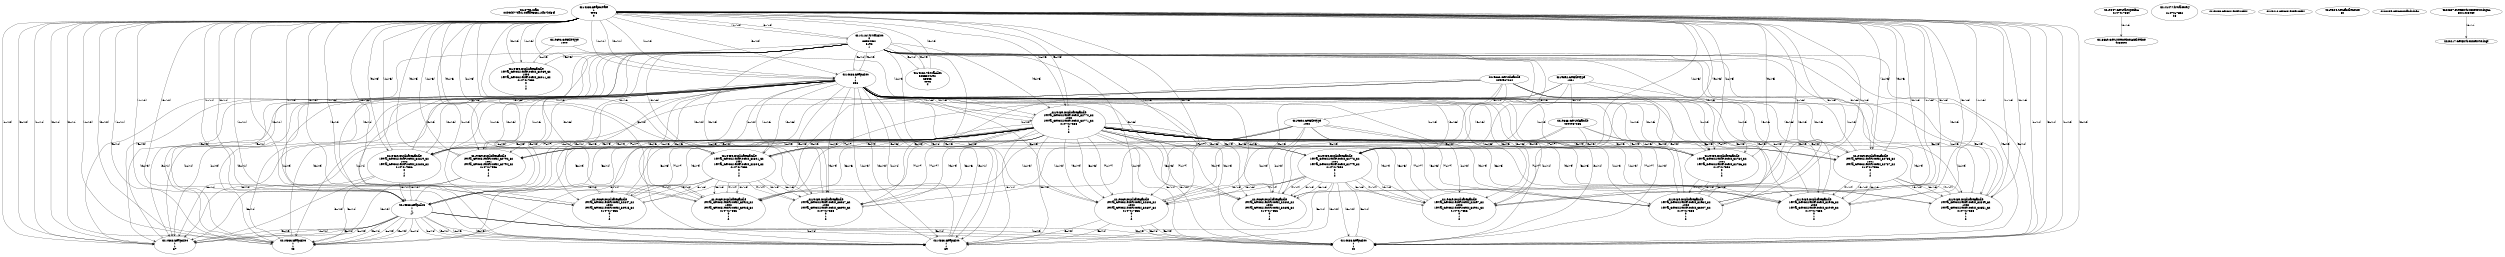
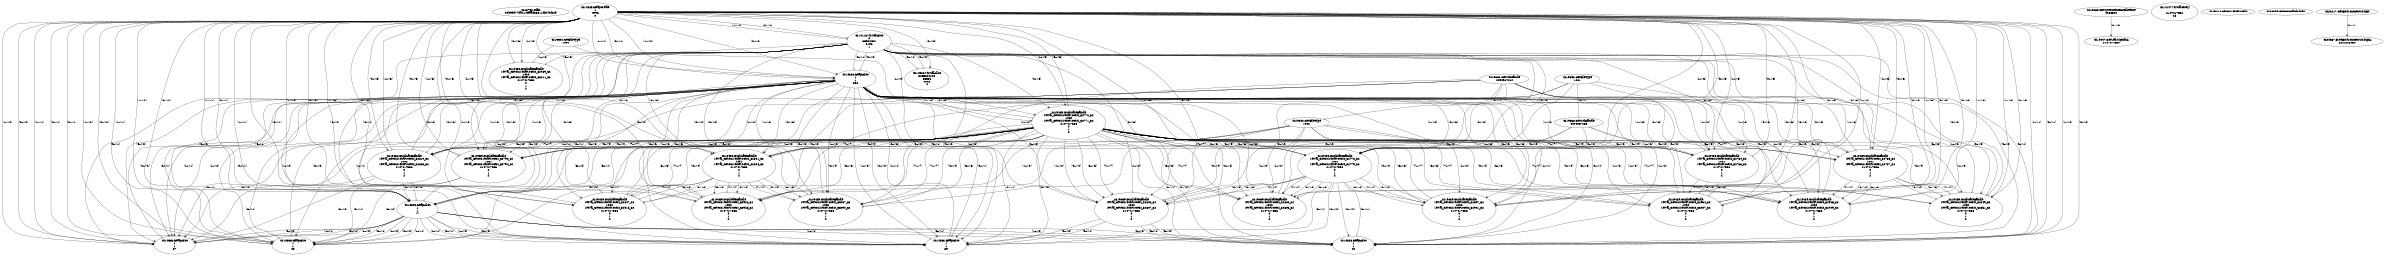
  digraph {
    edge [arrowhead=vee]
    n1 [label="4213792.main\n00b9dd77da4140faa933311df27bd34f"]
    n2 [label="4214265.HeapCreate\n1\n4096\n0"]
    n3 [label="4214116.VirtualAlloc\n0\n33554432\n8192\n1"]
    n4 [label="4214222.VirtualAlloc\n3255304192\n65536\n4096\n4"]
    n5 [label="4219439.DuplicateHandle\nretval_GetCurrentProcess_32989_32\n1000\nretval_GetCurrentProcess_33011_32\n2147417556\n0\n1\n2"]
    n6 [label="4214333.HeapAlloc\n1\n1\n256"]
    n7 [label="4219439.DuplicateHandle\nretval_GetCurrentProcess_32770_32\n1000\nretval_GetCurrentProcess_32771_32\n2147417556\n0\n1\n2"]
    n8 [label="4219439.DuplicateHandle\nretval_GetCurrentProcess_32819_32\n1002\nretval_GetCurrentProcess_32848_32\n2147417556\n0\n1\n2"]
    n9 [label="4214333.HeapAlloc\n1\n1\n17"]
    n10 [label="4214333.HeapAlloc\n1\n1\n37"]
    n11 [label="4219439.DuplicateHandle\nretval_GetCurrentProcess_32792_32\n1001\nretval_GetCurrentProcess_32794_32\n2147417556\n0\n1\n2"]
    n12 [label="4214333.HeapAlloc\n1\n1\n43"]
    n13 [label="4219439.DuplicateHandle\nretval_GetCurrentProcess_32778_32\n1001\nretval_GetCurrentProcess_32779_32\n2147417556\n0\n1\n2"]
    n14 [label="4219439.DuplicateHandle\nretval_GetCurrentProcess_32806_32\n1002\nretval_GetCurrentProcess_32807_32\n2147417556\n0\n1\n2"]
    n15 [label="4214333.HeapAlloc\n1\n1\n40"]
    n16 [label="4214333.HeapAlloc\n1\n1\n39"]
    n17 [label="4219439.DuplicateHandle\nretval_GetCurrentProcess_32802_32\n1002\nretval_GetCurrentProcess_32805_32\n2147417556\n0\n1\n2"]
    n18 [label="4219439.DuplicateHandle\nretval_GetCurrentProcess_32785_32\n1001\nretval_GetCurrentProcess_32787_32\n2147417556\n0\n1\n2"]
    n19 [label="4219439.DuplicateHandle\nretval_GetCurrentProcess_32849_32\n1002\nretval_GetCurrentProcess_32851_32\n2147417556\n0\n1\n2"]
    n20 [label="4219439.DuplicateHandle\nretval_GetCurrentProcess_32897_32\n1002\nretval_GetCurrentProcess_32901_32\n2147417556\n0\n1\n2"]
    n21 [label="4219439.DuplicateHandle\nretval_GetCurrentProcess_32801_32\n1001\nretval_GetCurrentProcess_32804_32\n2147417556\n0\n1\n2"]
    n22 [label="4219439.DuplicateHandle\nretval_GetCurrentProcess_32847_32\n1002\nretval_GetCurrentProcess_32915_32\n2147417556\n0\n1\n2"]
    n23 [label="4219439.DuplicateHandle\nretval_GetCurrentProcess_32946_32\n1002\nretval_GetCurrentProcess_32949_32\n2147417556\n0\n1\n2"]
    n24 [label="4219439.DuplicateHandle\nretval_GetCurrentProcess_32922_32\n1002\nretval_GetCurrentProcess_32925_32\n2147417556\n0\n1\n2"]
    n25 [label="4219439.DuplicateHandle\nretval_GetCurrentProcess_32784_32\n1001\nretval_GetCurrentProcess_32786_32\n2147417556\n0\n1\n2"]
    n26 [label="4219439.DuplicateHandle\nretval_GetCurrentProcess_32934_32\n1002\nretval_GetCurrentProcess_33007_32\n2147417556\n0\n1\n2"]
    n27 [label="4219439.DuplicateHandle\nretval_GetCurrentProcess_33087_32\n1002\nretval_GetCurrentProcess_33090_32\n2147417556\n0\n1\n2"]
    n28 [label="4218869.GetSystemTimeAsFileTime\n4288692"]
    n29 [label="4219047.GetStartupInfoA\n2147417564"]
    n30 [label="4214147.VirtualQuery\n\n2147417352\n28"]
    n31 [label="4219392.GetFileType\n1000"]
-   n32 [label="4219405.GetCurrentProcess\n"]
    n33 [label="4219414.GetCurrentProcess\n"]
    n34 [label="4219368.GetStdHandle\n4294967285"]
    n35 [label="4219392.GetFileType\n1001"]
    n36 [label="4219368.GetStdHandle\n4294967284"]
    n37 [label="4219392.GetFileType\n1002"]
-   n38 [label="4219524.SetHandleCount\n32"]
    n39 [label="4220059.GetCommandLineA\n"]
    n40 [label="4220217.GetEnvironmentStrings\n"]
    n41 [label="4220387.FreeEnvironmentStringsA\n3221225480"]
    n2 -> n3 [arrowhead=odot label="(1-->4)"]
    n2 -> n3 [arrowhead=odot label="(0-->4)"]
-   n4 -> n2 [label="(2-->3)"]
+   n2 -> n4 [label="(2-->3)"]
    n2 -> n5 [label="(1-->6)"]
    n2 -> n5 [arrowhead=odot label="(0-->6)"]
    n2 -> n6 [label="(1-->1)"]
    n2 -> n6 [arrowhead=odot label="(0-->1)"]
    n2 -> n6 [label="(1-->2)"]
    n2 -> n6 [label="(0-->2)"]
    n2 -> n7 [label="(1-->6)"]
    n2 -> n7 [arrowhead=odot label="(0-->6)"]
    n2 -> n8 [arrowhead=odot label="(1-->6)"]
    n2 -> n8 [label="(0-->6)"]
    n2 -> n9 [arrowhead=odot label="(1-->1)"]
    n2 -> n9 [label="(0-->1)"]
    n2 -> n9 [arrowhead=odot label="(1-->2)"]
    n2 -> n9 [arrowhead=odot label="(0-->2)"]
    n2 -> n10 [arrowhead=odot label="(1-->1)"]
    n2 -> n10 [arrowhead=odot label="(0-->1)"]
    n2 -> n10 [label="(1-->2)"]
    n2 -> n10 [label="(0-->2)"]
    n2 -> n11 [arrowhead=odot label="(1-->6)"]
    n2 -> n11 [arrowhead=odot label="(0-->6)"]
    n2 -> n12 [arrowhead=odot label="(1-->1)"]
    n2 -> n12 [arrowhead=odot label="(0-->1)"]
    n2 -> n12 [label="(1-->2)"]
    n2 -> n12 [label="(0-->2)"]
    n2 -> n13 [label="(1-->6)"]
    n2 -> n13 [label="(0-->6)"]
    n2 -> n14 [label="(1-->6)"]
    n2 -> n14 [label="(0-->6)"]
    n2 -> n15 [arrowhead=odot label="(1-->1)"]
    n2 -> n15 [arrowhead=odot label="(0-->1)"]
    n2 -> n15 [label="(1-->2)"]
    n2 -> n15 [label="(0-->2)"]
    n2 -> n16 [label="(1-->1)"]
    n2 -> n16 [label="(0-->1)"]
    n2 -> n16 [label="(1-->2)"]
    n2 -> n16 [arrowhead=odot label="(0-->2)"]
    n2 -> n17 [arrowhead=odot label="(1-->6)"]
    n2 -> n17 [label="(0-->6)"]
    n2 -> n18 [label="(1-->6)"]
    n2 -> n18 [arrowhead=odot label="(0-->6)"]
    n2 -> n19 [arrowhead=odot label="(1-->6)"]
    n2 -> n19 [label="(0-->6)"]
    n2 -> n20 [arrowhead=odot label="(1-->6)"]
    n2 -> n20 [arrowhead=odot label="(0-->6)"]
    n2 -> n21 [label="(1-->6)"]
    n2 -> n21 [arrowhead=odot label="(0-->6)"]
    n2 -> n22 [label="(1-->6)"]
    n2 -> n22 [label="(0-->6)"]
    n2 -> n23 [label="(1-->6)"]
    n2 -> n23 [arrowhead=odot label="(0-->6)"]
    n2 -> n24 [label="(1-->6)"]
    n2 -> n24 [arrowhead=odot label="(0-->6)"]
    n2 -> n25 [label="(1-->6)"]
    n2 -> n25 [arrowhead=odot label="(0-->6)"]
    n2 -> n26 [arrowhead=odot label="(1-->6)"]
    n2 -> n26 [arrowhead=odot label="(0-->6)"]
    n2 -> n27 [arrowhead=odot label="(1-->6)"]
    n2 -> n27 [label="(0-->6)"]
    n3 -> n4 [arrowhead=odot label="(0-->1)"]
    n3 -> n4 [arrowhead=odot label="(0-->0)"]
    n3 -> n5 [arrowhead=odot label="(4-->6)"]
    n3 -> n6 [arrowhead=odot label="(4-->1)"]
    n3 -> n6 [arrowhead=odot label="(4-->2)"]
    n3 -> n7 [label="(4-->6)"]
    n3 -> n8 [arrowhead=odot label="(4-->6)"]
    n3 -> n9 [arrowhead=odot label="(4-->1)"]
    n3 -> n9 [arrowhead=odot label="(4-->2)"]
    n3 -> n10 [arrowhead=odot label="(4-->1)"]
    n3 -> n10 [label="(4-->2)"]
    n3 -> n11 [label="(4-->6)"]
    n3 -> n12 [label="(4-->1)"]
    n3 -> n12 [arrowhead=odot label="(4-->2)"]
    n3 -> n13 [arrowhead=odot label="(4-->6)"]
    n3 -> n14 [arrowhead=odot label="(4-->6)"]
    n3 -> n15 [label="(4-->1)"]
    n3 -> n15 [label="(4-->2)"]
    n3 -> n16 [label="(4-->1)"]
    n3 -> n16 [label="(4-->2)"]
    n3 -> n17 [arrowhead=odot label="(4-->6)"]
    n3 -> n18 [label="(4-->6)"]
    n3 -> n19 [arrowhead=odot label="(4-->6)"]
    n3 -> n20 [label="(4-->6)"]
    n3 -> n21 [label="(4-->6)"]
    n3 -> n22 [arrowhead=odot label="(4-->6)"]
    n3 -> n23 [arrowhead=odot label="(4-->6)"]
    n3 -> n24 [arrowhead=odot label="(4-->6)"]
    n3 -> n25 [label="(4-->6)"]
    n3 -> n26 [arrowhead=odot label="(4-->6)"]
    n3 -> n27 [arrowhead=odot label="(4-->6)"]
    n6 -> n7 [arrowhead=odot label="(1-->6)"]
    n6 -> n7 [label="(2-->6)"]
    n6 -> n8 [arrowhead=odot label="(1-->6)"]
    n6 -> n8 [arrowhead=odot label="(2-->6)"]
    n6 -> n9 [arrowhead=odot label="(1-->1)"]
    n6 -> n9 [label="(2-->1)"]
    n6 -> n9 [arrowhead=odot label="(1-->2)"]
    n6 -> n9 [arrowhead=odot label="(2-->2)"]
    n6 -> n10 [label="(1-->1)"]
    n6 -> n10 [label="(2-->1)"]
    n6 -> n10 [label="(1-->2)"]
    n6 -> n10 [arrowhead=odot label="(2-->2)"]
    n6 -> n11 [arrowhead=odot label="(1-->6)"]
    n6 -> n11 [label="(2-->6)"]
    n6 -> n12 [label="(1-->1)"]
    n6 -> n12 [arrowhead=odot label="(2-->1)"]
    n6 -> n12 [arrowhead=odot label="(1-->2)"]
    n6 -> n12 [arrowhead=odot label="(2-->2)"]
    n6 -> n13 [arrowhead=odot label="(1-->6)"]
    n6 -> n13 [arrowhead=odot label="(2-->6)"]
    n6 -> n14 [arrowhead=odot label="(1-->6)"]
    n6 -> n14 [label="(2-->6)"]
    n6 -> n15 [arrowhead=odot label="(1-->1)"]
    n6 -> n15 [arrowhead=odot label="(2-->1)"]
    n6 -> n15 [label="(1-->2)"]
    n6 -> n15 [label="(2-->2)"]
    n6 -> n16 [arrowhead=odot label="(1-->1)"]
    n6 -> n16 [arrowhead=odot label="(2-->1)"]
    n6 -> n16 [arrowhead=odot label="(1-->2)"]
    n6 -> n16 [label="(2-->2)"]
    n6 -> n17 [arrowhead=odot label="(1-->6)"]
    n6 -> n17 [label="(2-->6)"]
    n6 -> n18 [label="(1-->6)"]
    n6 -> n18 [arrowhead=odot label="(2-->6)"]
    n6 -> n19 [label="(1-->6)"]
    n6 -> n19 [arrowhead=odot label="(2-->6)"]
    n6 -> n20 [label="(1-->6)"]
    n6 -> n20 [label="(2-->6)"]
    n6 -> n21 [arrowhead=odot label="(1-->6)"]
    n6 -> n21 [label="(2-->6)"]
    n6 -> n22 [arrowhead=odot label="(1-->6)"]
    n6 -> n22 [label="(2-->6)"]
    n6 -> n23 [arrowhead=odot label="(1-->6)"]
    n6 -> n23 [label="(2-->6)"]
    n6 -> n24 [arrowhead=odot label="(1-->6)"]
    n6 -> n24 [label="(2-->6)"]
    n6 -> n25 [arrowhead=odot label="(1-->6)"]
    n6 -> n25 [label="(2-->6)"]
    n6 -> n26 [arrowhead=odot label="(1-->6)"]
    n6 -> n26 [arrowhead=odot label="(2-->6)"]
    n6 -> n27 [label="(1-->6)"]
    n6 -> n27 [label="(2-->6)"]
    n7 -> n8 [label="(4-->4)"]
    n7 -> n8 [label="(6-->6)"]
    n7 -> n8 [label="(7-->7)"]
    n7 -> n9 [arrowhead=odot label="(6-->1)"]
    n7 -> n9 [label="(6-->2)"]
    n7 -> n10 [label="(6-->1)"]
    n7 -> n10 [label="(6-->2)"]
    n7 -> n11 [arrowhead=odot label="(4-->4)"]
    n7 -> n11 [label="(6-->6)"]
    n7 -> n11 [label="(7-->7)"]
    n7 -> n12 [arrowhead=odot label="(6-->1)"]
    n7 -> n12 [arrowhead=odot label="(6-->2)"]
    n7 -> n13 [arrowhead=odot label="(4-->4)"]
    n7 -> n13 [arrowhead=odot label="(6-->6)"]
    n7 -> n13 [label="(7-->7)"]
    n7 -> n14 [label="(4-->4)"]
    n7 -> n14 [label="(6-->6)"]
    n7 -> n14 [label="(7-->7)"]
    n7 -> n15 [label="(6-->1)"]
    n7 -> n15 [label="(6-->2)"]
    n7 -> n16 [label="(6-->1)"]
    n7 -> n16 [label="(6-->2)"]
    n7 -> n17 [label="(4-->4)"]
    n7 -> n17 [arrowhead=odot label="(6-->6)"]
    n7 -> n17 [label="(7-->7)"]
    n7 -> n18 [label="(4-->4)"]
    n7 -> n18 [arrowhead=odot label="(6-->6)"]
    n7 -> n18 [label="(7-->7)"]
    n7 -> n19 [arrowhead=odot label="(4-->4)"]
    n7 -> n19 [arrowhead=odot label="(6-->6)"]
    n7 -> n19 [label="(7-->7)"]
    n7 -> n20 [arrowhead=odot label="(4-->4)"]
    n7 -> n20 [label="(6-->6)"]
    n7 -> n20 [arrowhead=odot label="(7-->7)"]
    n7 -> n21 [arrowhead=odot label="(4-->4)"]
    n7 -> n21 [arrowhead=odot label="(6-->6)"]
    n7 -> n21 [label="(7-->7)"]
    n7 -> n22 [label="(4-->4)"]
    n7 -> n22 [arrowhead=odot label="(6-->6)"]
    n7 -> n22 [arrowhead=odot label="(7-->7)"]
    n7 -> n23 [label="(4-->4)"]
    n7 -> n23 [label="(6-->6)"]
    n7 -> n23 [arrowhead=odot label="(7-->7)"]
    n7 -> n24 [label="(4-->4)"]
    n7 -> n24 [label="(6-->6)"]
    n7 -> n24 [arrowhead=odot label="(7-->7)"]
    n7 -> n25 [arrowhead=odot label="(4-->4)"]
    n7 -> n25 [label="(6-->6)"]
    n7 -> n25 [arrowhead=odot label="(7-->7)"]
    n7 -> n26 [label="(4-->4)"]
    n7 -> n26 [arrowhead=odot label="(6-->6)"]
    n7 -> n26 [arrowhead=odot label="(7-->7)"]
    n7 -> n27 [arrowhead=odot label="(4-->4)"]
    n7 -> n27 [arrowhead=odot label="(6-->6)"]
    n7 -> n27 [label="(7-->7)"]
    n8 -> n9 [label="(6-->1)"]
    n8 -> n9 [arrowhead=odot label="(6-->2)"]
    n8 -> n10 [label="(6-->1)"]
    n8 -> n10 [arrowhead=odot label="(6-->2)"]
    n9 -> n10 [label="(1-->1)"]
    n9 -> n10 [arrowhead=odot label="(2-->1)"]
    n9 -> n10 [arrowhead=odot label="(1-->2)"]
    n9 -> n10 [label="(2-->2)"]
    n9 -> n12 [label="(1-->1)"]
    n9 -> n12 [arrowhead=odot label="(2-->1)"]
    n9 -> n12 [label="(1-->2)"]
    n9 -> n12 [label="(2-->2)"]
    n9 -> n15 [arrowhead=odot label="(1-->1)"]
    n9 -> n15 [label="(2-->1)"]
    n9 -> n15 [label="(1-->2)"]
    n9 -> n15 [label="(2-->2)"]
    n9 -> n16 [label="(1-->1)"]
    n9 -> n16 [label="(2-->1)"]
    n9 -> n16 [arrowhead=odot label="(1-->2)"]
    n9 -> n16 [arrowhead=odot label="(2-->2)"]
    n11 -> n12 [label="(6-->1)"]
    n11 -> n12 [label="(6-->2)"]
    n13 -> n14 [label="(4-->4)"]
    n13 -> n14 [label="(6-->6)"]
    n13 -> n14 [label="(7-->7)"]
    n13 -> n15 [arrowhead=odot label="(6-->1)"]
    n13 -> n15 [label="(6-->2)"]
    n13 -> n16 [arrowhead=odot label="(6-->1)"]
    n13 -> n16 [label="(6-->2)"]
    n13 -> n17 [label="(4-->4)"]
    n13 -> n17 [label="(6-->6)"]
    n13 -> n17 [label="(7-->7)"]
    n13 -> n20 [arrowhead=odot label="(4-->4)"]
    n13 -> n20 [label="(6-->6)"]
    n13 -> n20 [label="(7-->7)"]
    n14 -> n15 [arrowhead=odot label="(6-->1)"]
    n14 -> n15 [arrowhead=odot label="(6-->2)"]
    n14 -> n16 [arrowhead=odot label="(6-->1)"]
    n14 -> n16 [arrowhead=odot label="(6-->2)"]
    n18 -> n19 [arrowhead=odot label="(4-->4)"]
    n18 -> n19 [label="(6-->6)"]
    n18 -> n19 [arrowhead=odot label="(7-->7)"]
    n18 -> n23 [label="(4-->4)"]
    n18 -> n23 [arrowhead=odot label="(6-->6)"]
    n18 -> n23 [label="(7-->7)"]
    n21 -> n22 [arrowhead=odot label="(4-->4)"]
    n21 -> n22 [arrowhead=odot label="(6-->6)"]
    n21 -> n22 [arrowhead=odot label="(7-->7)"]
    n21 -> n24 [label="(4-->4)"]
    n21 -> n24 [label="(6-->6)"]
    n21 -> n24 [arrowhead=odot label="(7-->7)"]
    n21 -> n27 [label="(4-->4)"]
    n21 -> n27 [label="(6-->6)"]
    n21 -> n27 [arrowhead=odot label="(7-->7)"]
    n25 -> n26 [arrowhead=odot label="(4-->4)"]
    n25 -> n26 [arrowhead=odot label="(6-->6)"]
    n25 -> n26 [label="(7-->7)"]
-   n29 -> n28 [label="(0-->0)"]
+   n28 -> n29 [label="(0-->0)"]
    n31 -> n5 [arrowhead=odot label="(1-->2)"]
    n31 -> n7 [label="(1-->2)"]
    n34 -> n11 [label="(0-->2)"]
    n34 -> n13 [arrowhead=odot label="(0-->2)"]
    n34 -> n18 [label="(0-->2)"]
    n34 -> n21 [arrowhead=odot label="(0-->2)"]
    n34 -> n25 [arrowhead=odot label="(0-->2)"]
    n35 -> n11 [label="(1-->2)"]
    n35 -> n13 [label="(1-->2)"]
    n35 -> n18 [arrowhead=odot label="(1-->2)"]
    n35 -> n21 [arrowhead=odot label="(1-->2)"]
    n35 -> n25 [label="(1-->2)"]
    n35 -> n34 [arrowhead=odot label="(0-->1)"]
    n36 -> n8 [arrowhead=odot label="(0-->2)"]
    n36 -> n14 [arrowhead=odot label="(0-->2)"]
    n36 -> n17 [arrowhead=odot label="(0-->2)"]
    n36 -> n19 [arrowhead=odot label="(0-->2)"]
    n36 -> n20 [arrowhead=odot label="(0-->2)"]
    n36 -> n22 [label="(0-->2)"]
    n36 -> n23 [label="(0-->2)"]
    n36 -> n24 [label="(0-->2)"]
    n36 -> n26 [label="(0-->2)"]
    n36 -> n27 [label="(0-->2)"]
    n36 -> n37 [arrowhead=odot label="(0-->1)"]
    n37 -> n8 [arrowhead=odot label="(1-->2)"]
    n37 -> n14 [arrowhead=odot label="(1-->2)"]
    n37 -> n17 [label="(1-->2)"]
    n37 -> n19 [label="(1-->2)"]
    n37 -> n20 [label="(1-->2)"]
    n37 -> n22 [arrowhead=odot label="(1-->2)"]
    n37 -> n23 [label="(1-->2)"]
    n37 -> n24 [arrowhead=odot label="(1-->2)"]
    n37 -> n26 [label="(1-->2)"]
    n37 -> n27 [arrowhead=odot label="(1-->2)"]
-   n41 -> n40 [label="(0-->1)"]
+   n40 -> n41 [label="(0-->1)"]
  }
